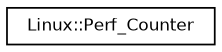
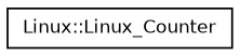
  digraph {
    rankdir=TB
-   n1 [color=black fillcolor=white fontname=Helvetica fontsize=10 height=0.2 label="Linux::Perf_Counter" shape=record style=filled width=0.4]
+   n1 [color=black fillcolor=white fontname=Helvetica fontsize=10 height=0.2 label="Linux::Linux_Counter" shape=record style=filled width=0.4]
  }
